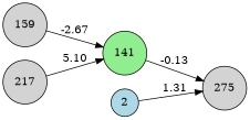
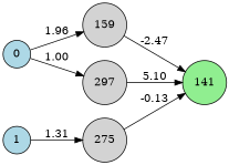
  digraph {
    rankdir=LR
    node [fillcolor=lightgray shape=circle style=filled]
+   n1 [fillcolor=lightblue label=0]
    n2 [label=159]
-   n3 [label=217]
+   n3 [label=297]
    n4 [fillcolor=lightgreen label=141]
-   n5 [fillcolor=lightblue label=2]
+   n5 [fillcolor=lightblue label=1]
    n6 [label=275]
-   n2 -> n4 [label=-2.67]
+   n1 -> n2 [label=1.96]
+   n1 -> n3 [label=1.00]
+   n2 -> n4 [label=-2.47]
    n3 -> n4 [label=5.10]
    n5 -> n6 [label=1.31]
-   n4 -> n6 [label=-0.13]
+   n6 -> n4 [label=-0.13]
  }
